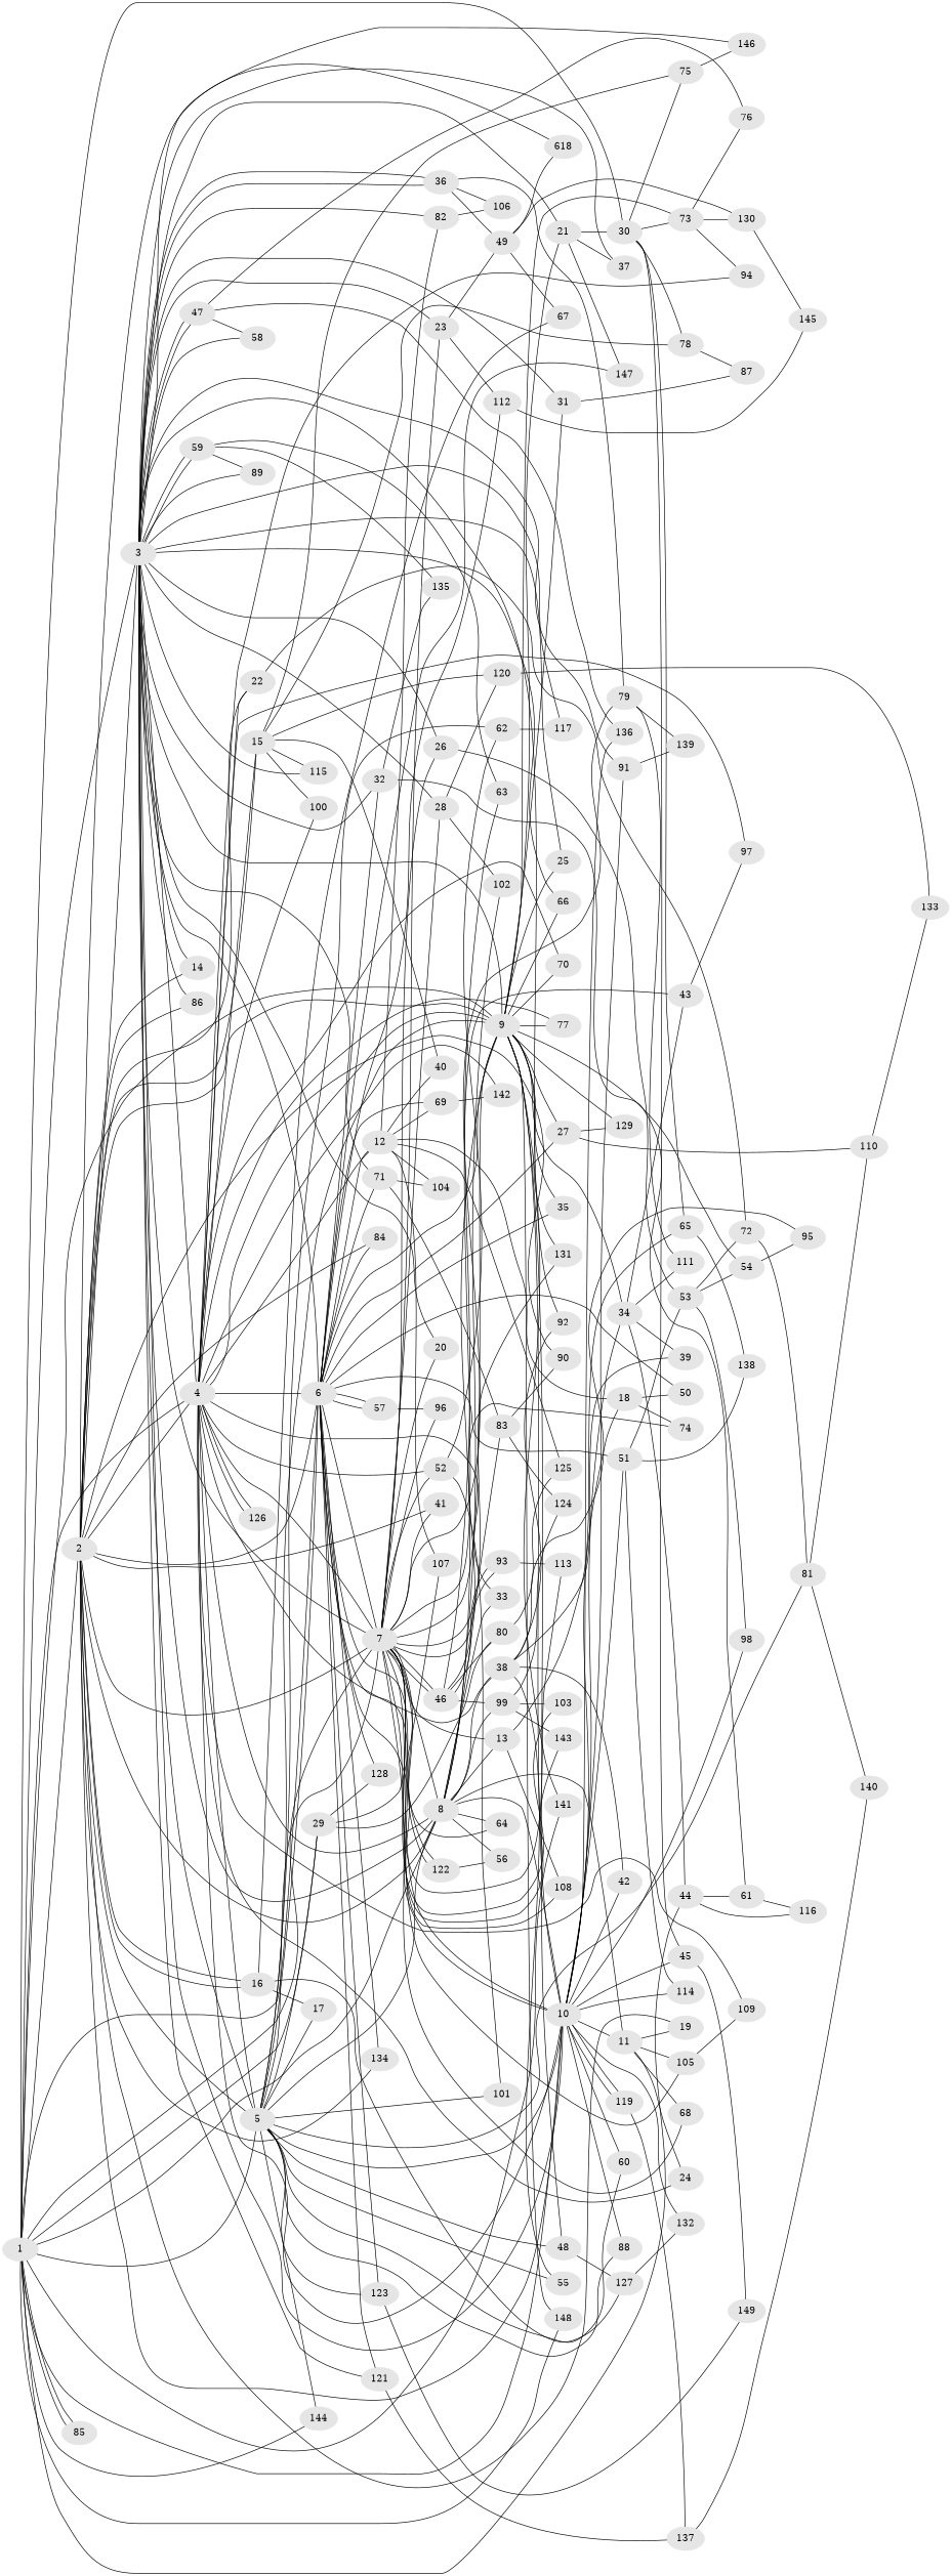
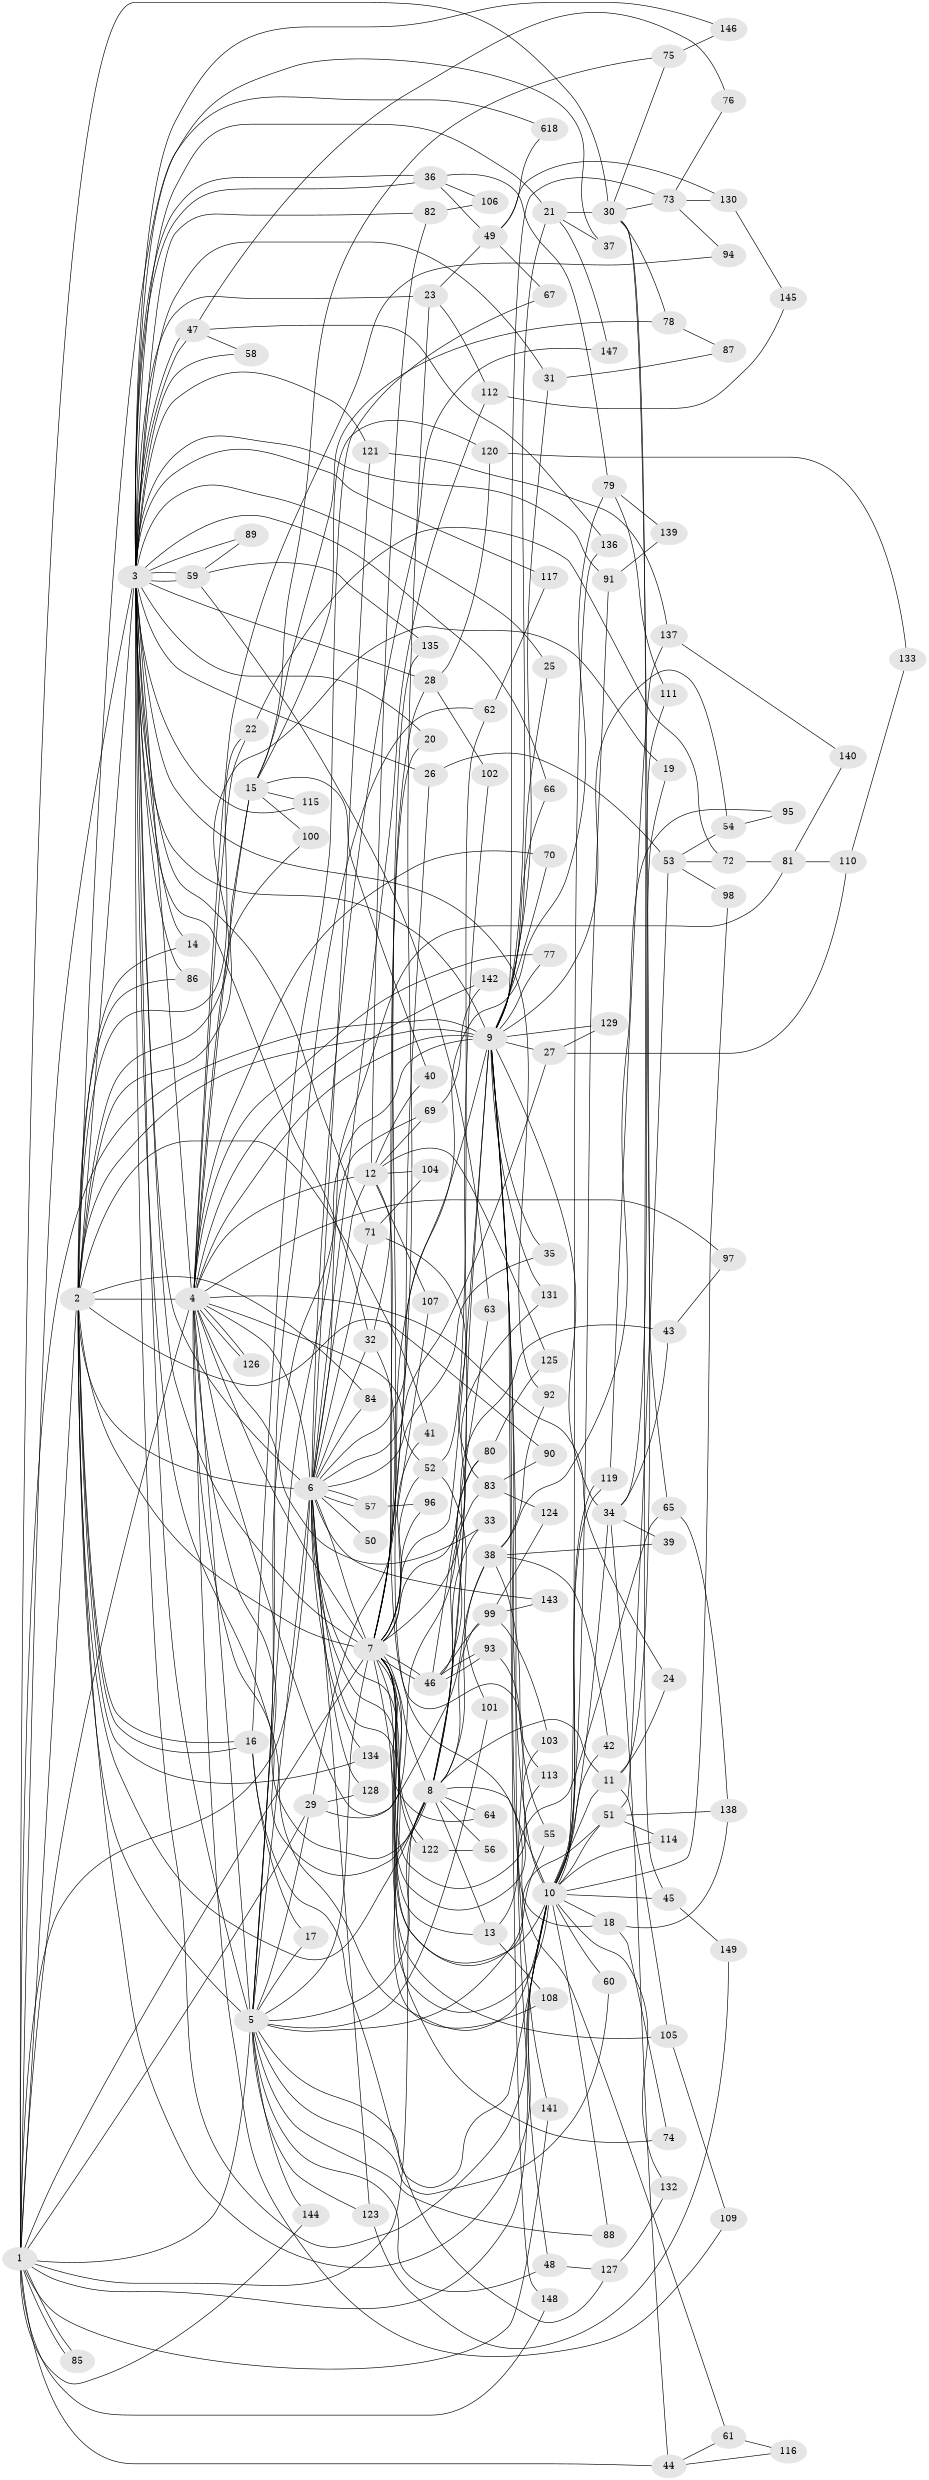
  graph {
    rankdir=LR
    node [color=gray90 style=filled]
    1
    2
    3
    4
    5
    6
    7
    8
    9
    10
    29
    30
    44
    85
    141
    144
    148
    14
    15
    16
    19
    22
    41
    84
    86
    90
    n27 [label=618]
    134
    20
    21
    23
    25
    26
    28
    31
    32
    36
    37
    47
    58
    59
    66
    71
    82
    89
    91
    92
    115
    117
    121
    146
    12
    24
    33
    38
    52
    70
    77
    94
    97
    100
    109
    126
    142
    17
    48
    55
    60
    62
    81
    88
    101
    123
    27
    35
    50
    51
    57
    69
    108
    112
    128
    143
    147
    13
    43
    46
    64
-   68
    74
    79
    96
    103
    105
    113
    122
    131
    56
    11
    83
    99
    102
    34
    54
    73
    129
    18
    42
    45
    98
    114
    119
    132
    136
    107
    80
    65
    75
    78
    61
    116
    40
    120
    67
    127
    72
    49
    53
    87
    135
    106
    76
    63
    104
    139
    137
    125
    39
    95
    110
    140
    149
    138
    145
    93
    111
    124
    130
    133
    1 -- 2
    1 -- 3
    1 -- 4
    1 -- 5
    1 -- 6
    1 -- 7
    1 -- 8
    1 -- 9
    1 -- 10
    1 -- 29
    1 -- 30
    1 -- 44
    1 -- 85
    1 -- 85
    1 -- 141
    1 -- 144
    1 -- 148
    2 -- 3
    2 -- 4
    2 -- 5
    2 -- 6
    2 -- 7
    2 -- 8
    2 -- 9
    2 -- 10
    2 -- 14
    2 -- 15
    2 -- 16
    2 -- 16
    2 -- 19
    2 -- 22
    2 -- 41
    2 -- 84
    2 -- 86
    2 -- 90
    2 -- n27
    2 -- 134
    3 -- 4
    3 -- 5
    3 -- 6
    3 -- 7
    3 -- 8
    3 -- 9
    3 -- 10
    3 -- 14
    3 -- 86
    3 -- 20
    3 -- 21
    3 -- 23
    3 -- 25
    3 -- 26
    3 -- 28
    3 -- 31
    3 -- 32
    3 -- 36
    3 -- 36
    3 -- 37
    3 -- 47
    3 -- 47
    3 -- 58
    3 -- 59
    3 -- 59
    3 -- 66
    3 -- 71
    3 -- 82
    3 -- 89
    3 -- 91
    3 -- 92
    3 -- 115
    3 -- 117
    3 -- 121
    3 -- 146
    4 -- 5
    4 -- 6
    4 -- 7
    4 -- 8
    4 -- 9
    4 -- 10
    4 -- 15
    4 -- 22
    4 -- 12
    4 -- 24
    4 -- 33
    4 -- 38
    4 -- 52
    4 -- 70
    4 -- 77
    4 -- 94
    4 -- 97
    4 -- 100
    4 -- 109
    4 -- 126
    4 -- 126
    4 -- 142
    5 -- 6
    5 -- 7
    5 -- 8
    5 -- 9
    5 -- 10
    5 -- 29
    5 -- 144
    5 -- 17
    5 -- 48
    5 -- 55
    5 -- 60
    5 -- 62
    5 -- 81
    5 -- 88
    5 -- 101
    5 -- 123
    6 -- 7
    6 -- 9
    6 -- 10
    6 -- 84
    6 -- 134
    6 -- 32
    6 -- 71
    6 -- 121
    6 -- 12
    6 -- 123
    6 -- 27
    6 -- 35
    6 -- 50
    6 -- 51
    6 -- 57
    6 -- 57
    6 -- 69
    6 -- 108
    6 -- 112
    6 -- 128
    6 -- 143
    6 -- 147
    7 -- 8
    7 -- 9
    7 -- 10
    7 -- 41
    7 -- 20
    7 -- 23
    7 -- 26
    7 -- 28
    7 -- 52
    7 -- 13
    7 -- 43
    7 -- 46
    7 -- 46
    7 -- 64
-   7 -- 68
    7 -- 74
    7 -- 79
    7 -- 96
    7 -- 103
    7 -- 105
    7 -- 113
    7 -- 122
    7 -- 122
    7 -- 131
    8 -- 9
    8 -- 10
    8 -- 33
    8 -- 38
    8 -- 13
    8 -- 64
    8 -- 56
    8 -- 11
    8 -- 83
    8 -- 99
    8 -- 102
    9 -- 10
    9 -- 141
    9 -- 148
    9 -- 21
    9 -- 25
    9 -- 31
    9 -- 66
    9 -- 70
    9 -- 77
    9 -- 48
    9 -- 27
    9 -- 35
    9 -- 131
    9 -- 34
    9 -- 54
    9 -- 73
    9 -- 129
    10 -- 91
    10 -- 60
    10 -- 88
    10 -- 51
    10 -- 11
    10 -- 34
    10 -- 18
    10 -- 42
    10 -- 45
    10 -- 98
    10 -- 114
    10 -- 119
    10 -- 119
    10 -- 132
    10 -- 136
    29 -- 128
    29 -- 107
    29 -- 80
    30 -- 73
    30 -- 45
    30 -- 65
    30 -- 75
    30 -- 78
    44 -- 61
    44 -- 116
    15 -- 115
    15 -- 100
    15 -- 75
    15 -- 78
    15 -- 40
    15 -- 120
    16 -- 17
    16 -- 67
    16 -- 127
    22 -- 72
    21 -- 30
    21 -- 37
    21 -- 147
    23 -- 112
    23 -- 49
    26 -- 53
    28 -- 102
    28 -- 120
    31 -- 87
    32 -- 61
    32 -- 135
    36 -- 79
    36 -- 49
    36 -- 106
    47 -- 58
    47 -- 136
    47 -- 76
    59 -- 89
    59 -- 135
    59 -- 63
    71 -- 83
    71 -- 104
    82 -- 106
    91 -- 139
    121 -- 137
    12 -- 82
    12 -- 69
    12 -- 18
    12 -- 107
    12 -- 40
    12 -- 104
    12 -- 125
    38 -- 92
    38 -- 55
    38 -- 42
    38 -- 39
    38 -- 95
    52 -- 62
    52 -- 101
    48 -- 127
    62 -- 117
    81 -- 110
    81 -- 140
    123 -- 149
    27 -- 129
    27 -- 110
    51 -- 114
    51 -- 53
    51 -- 138
    57 -- 96
    69 -- 142
    112 -- 145
    13 -- 108
    13 -- 65
    43 -- 97
    46 -- 99
    46 -- 80
    46 -- 63
    46 -- 93
    46 -- 93
    79 -- 139
    79 -- 111
    105 -- 109
    122 -- 56
    11 -- 19
    11 -- 24
-   11 -- 68
    11 -- 105
    83 -- 90
    83 -- 124
    99 -- 143
    99 -- 103
    99 -- 124
    34 -- 44
    34 -- 43
    34 -- 39
    34 -- 111
    54 -- 95
    73 -- 94
    73 -- 76
    73 -- 130
-   18 -- 50
+   18 -- 138
    18 -- 74
    45 -- 149
    119 -- 137
    80 -- 125
    65 -- 138
    75 -- 146
    78 -- 87
    61 -- 116
    120 -- 133
    127 -- 132
    72 -- 81
    49 -- n27
    49 -- 67
    49 -- 130
    53 -- 54
    53 -- 98
    53 -- 72
    137 -- 140
    110 -- 133
    93 -- 113
    130 -- 145
  }
